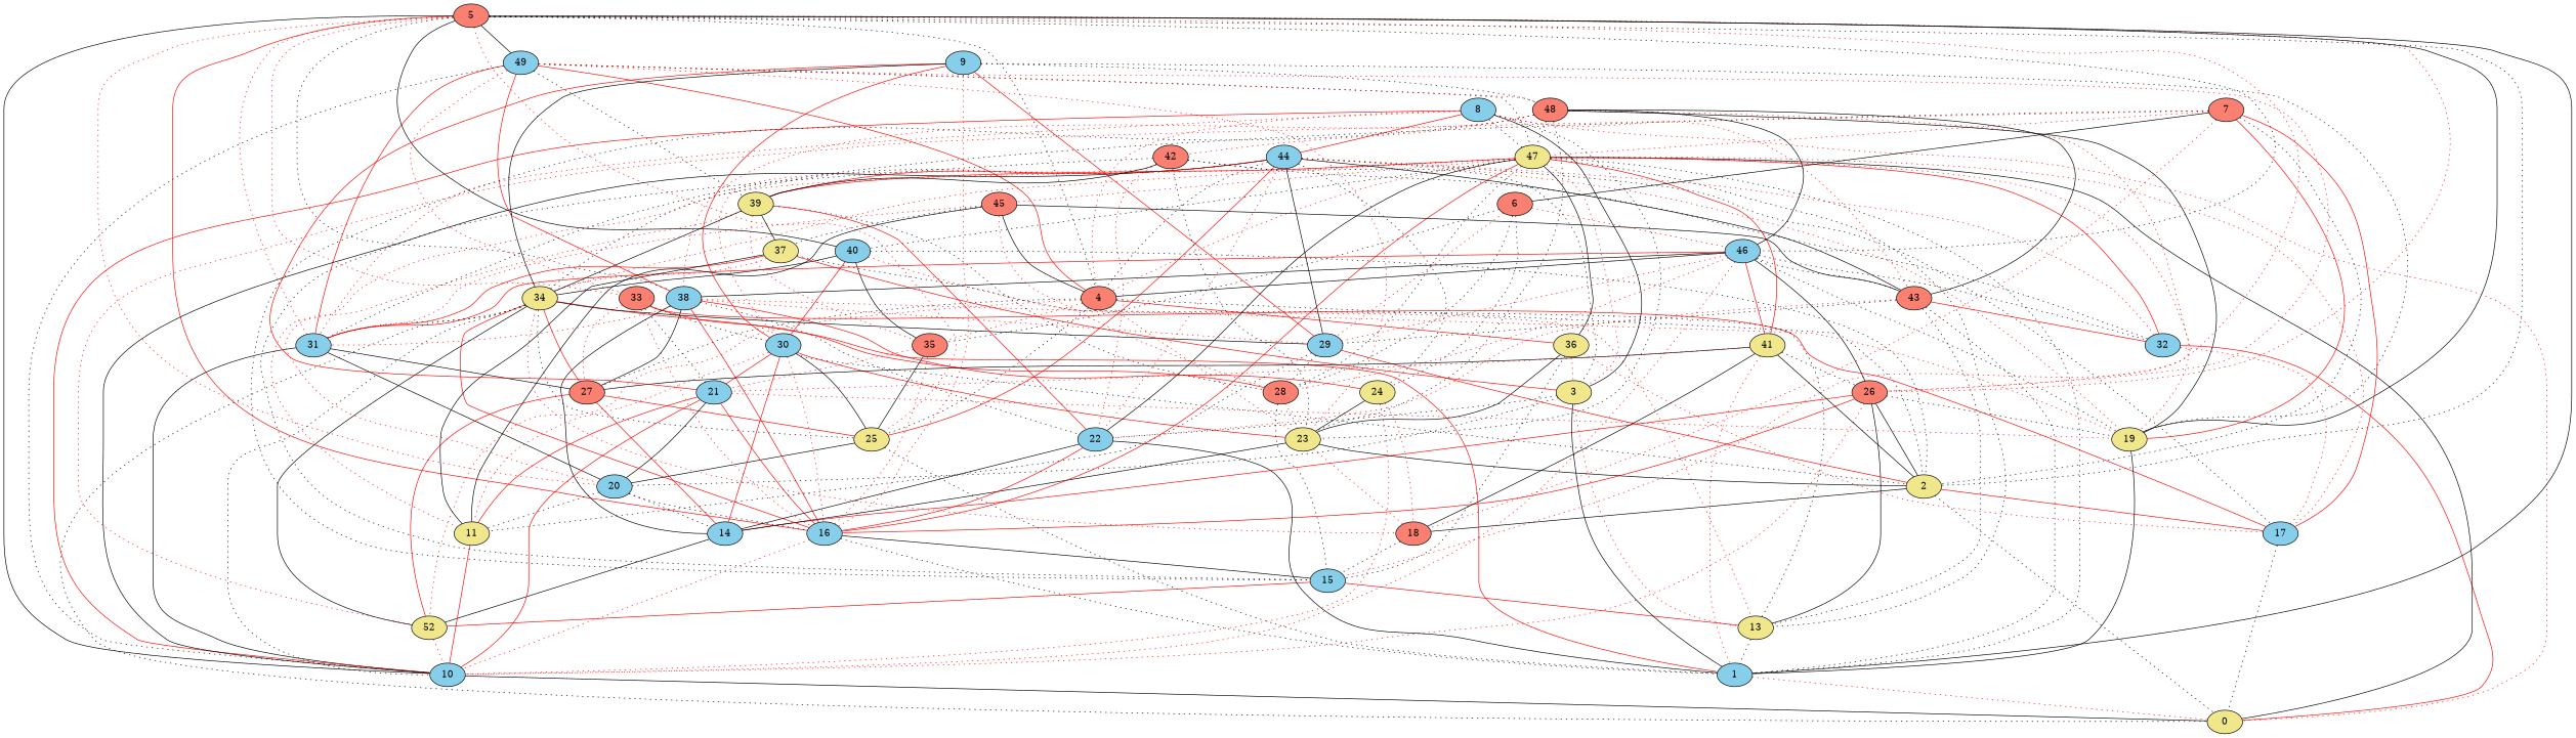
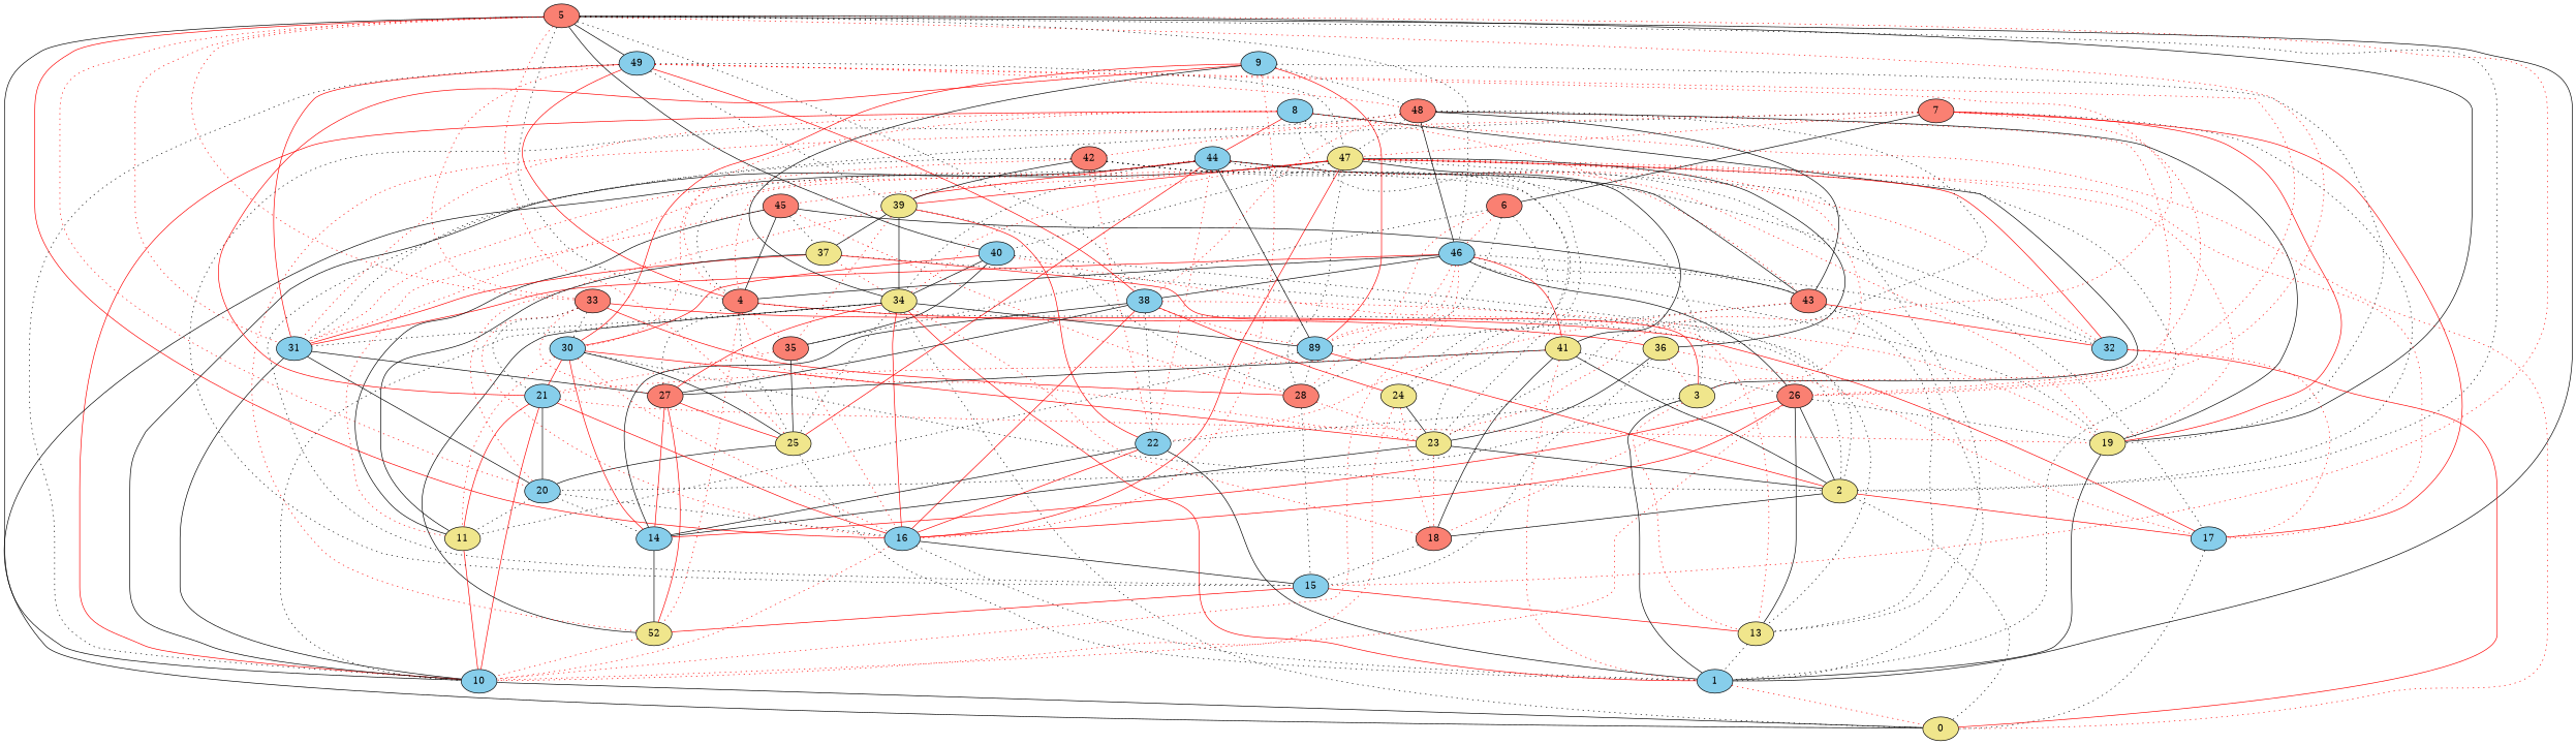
  digraph {
    node [fillcolor=skyblue style=filled]
    edge [color=black dir=none style=dotted]
    5 [fillcolor=salmon]
    31
    26 [fillcolor=salmon]
    2 [fillcolor=khaki]
    4 [fillcolor=salmon]
    25 [fillcolor=khaki]
    33 [fillcolor=salmon]
    16
    15
    10
    40
    1
    20
    46
    38
    19 [fillcolor=khaki]
    49
    27 [fillcolor=salmon]
    14
    13 [fillcolor=khaki]
    17
    0 [fillcolor=khaki]
    18 [fillcolor=salmon]
    36 [fillcolor=khaki]
    23 [fillcolor=khaki]
    35 [fillcolor=salmon]
    n27 [fillcolor=khaki label=52]
    21
    30
    28 [fillcolor=salmon]
    34 [fillcolor=khaki]
    11 [fillcolor=khaki]
-   29
+   29 [label=89]
    3 [fillcolor=khaki]
    22
    43 [fillcolor=salmon]
    32
    8
    47 [fillcolor=khaki]
    44
    39 [fillcolor=khaki]
    41 [fillcolor=khaki]
    45 [fillcolor=salmon]
    37 [fillcolor=khaki]
    7 [fillcolor=salmon]
    6 [fillcolor=salmon]
    24 [fillcolor=khaki]
    42 [fillcolor=salmon]
    48 [fillcolor=salmon]
    9
    subgraph sub_1 {
      5
      31
      26
      2
      4
      25
      33
      16
      15
      10
      40
      1
      20
      46
      38
      19
      49
      27
      14
      13
      17
      0
      18
      36
      23
      35
      n27
      21
      30
      28
      34
      11
      29
      3
      22
      43
      32
      8
      47
      44
      39
      41
      45
      37
      7
      6
      24
      42
      48
      9
    }
    5 -> 31 [color=red]
    5 -> 26 [color=red]
    5 -> 2
    5 -> 4
    5 -> 25 [color=red]
    5 -> 33 [color=red]
    5 -> 16 [color=red style=solid]
    5 -> 15 [color=red]
    5 -> 10 [style=solid]
    5 -> 40 [style=solid]
    5 -> 1 [style=solid]
    5 -> 20 [color=red]
    5 -> 46
    5 -> 38
    5 -> 19 [style=solid]
    5 -> 49 [style=solid]
    31 -> 10 [style=solid]
    31 -> 20 [style=solid]
    31 -> 27 [style=solid]
    26 -> 2 [style=solid]
    26 -> 16 [color=red style=solid]
    26 -> 10 [color=red]
    26 -> 19
    26 -> 14 [color=red style=solid]
    26 -> 13 [style=solid]
    2 -> 17 [color=red style=solid]
    2 -> 0
    2 -> 18 [style=solid]
    4 -> 2
    4 -> 25
    4 -> 27
    4 -> 36 [color=red style=solid]
    4 -> 23 [color=red]
    4 -> 35 [color=red]
    4 -> n27 [color=red]
    25 -> 1
    25 -> 20 [style=solid]
    33 -> 16 [color=red]
    33 -> 27 [color=red]
    33 -> 17 [color=red style=solid]
    33 -> 21
    33 -> 30
    33 -> 28 [color=red style=solid]
    16 -> 15 [style=solid]
    16 -> 10 [color=red]
    16 -> 1
    15 -> 13 [color=red style=solid]
    15 -> n27 [color=red style=solid]
    10 -> 0 [style=solid]
    40 -> 2
    40 -> 13 [color=red]
    40 -> 35 [style=solid]
    40 -> 30 [color=red style=solid]
    40 -> 34 [style=solid]
    1 -> 0 [color=red]
    20 -> 16
    20 -> 14
    20 -> 11
    46 -> 31 [color=red style=solid]
    46 -> 26 [style=solid]
    46 -> 4 [style=solid]
    46 -> 10 [color=red]
    46 -> 38 [style=solid]
    46 -> 19
    46 -> 28 [color=red]
    46 -> 29 [color=red]
    46 -> 43
    46 -> 32
    46 -> 41 [color=red style=solid]
    38 -> 16 [color=red style=solid]
    38 -> 19 [color=red]
    38 -> 27 [style=solid]
    38 -> 14 [style=solid]
    38 -> 29 [color=red]
    38 -> 22
    38 -> 24 [color=red style=solid]
    19 -> 1 [style=solid]
    49 -> 31 [color=red style=solid]
    49 -> 26 [color=red]
    49 -> 4 [color=red style=solid]
    49 -> 33 [color=red]
    49 -> 10
    49 -> 38 [color=red style=solid]
    49 -> 23 [color=red]
    49 -> 47
    49 -> 39
    49 -> 48 [color=red]
    27 -> 25 [color=red style=solid]
    27 -> 14 [color=red style=solid]
    27 -> n27 [color=red style=solid]
    14 -> n27 [style=solid]
    13 -> 1
    17 -> 0
    18 -> 15
    36 -> 15
    36 -> 17 [color=red]
    36 -> 23 [style=solid]
    36 -> 3 [color=red]
    23 -> 2 [style=solid]
    23 -> 14 [style=solid]
    23 -> 18 [color=red]
    35 -> 25 [style=solid]
    35 -> 16 [color=red]
    35 -> 21 [color=red]
    n27 -> 10 [color=red]
    21 -> 16 [color=red style=solid]
    21 -> 10 [color=red style=solid]
    21 -> 20 [style=solid]
    21 -> 19 [color=red]
    21 -> 11 [color=red style=solid]
    30 -> 2
    30 -> 25 [style=solid]
    30 -> 16 [color=red]
    30 -> 14 [color=red style=solid]
    30 -> 23 [color=red style=solid]
    30 -> 21 [color=red style=solid]
    30 -> 11 [color=red]
    28 -> 15
    28 -> 23 [color=red]
    34 -> 31
    34 -> 25
    34 -> 16 [color=red style=solid]
    34 -> 10
    34 -> 1 [color=red style=solid]
    34 -> 27 [color=red style=solid]
    34 -> 0
    34 -> 18 [color=red]
    34 -> n27 [style=solid]
    34 -> 29 [style=solid]
    11 -> 10 [color=red style=solid]
    29 -> 2 [color=red style=solid]
    29 -> 28
    29 -> 11
    3 -> 1 [style=solid]
    3 -> 20
    3 -> 13 [color=red]
    3 -> 22
    22 -> 16 [color=red style=solid]
    22 -> 1 [style=solid]
    22 -> 14 [style=solid]
    43 -> 1
    43 -> 13
    43 -> 29
    43 -> 22 [color=red]
    43 -> 32 [color=red style=solid]
    32 -> 17 [color=red]
    32 -> 0 [color=red style=solid]
    8 -> 31 [color=red]
    8 -> 4 [color=red]
    8 -> 10 [color=red style=solid]
    8 -> 0 [color=red]
    8 -> 23
    8 -> 3 [style=solid]
    8 -> 43 [color=red]
    8 -> 47
    8 -> 44 [color=red style=solid]
    47 -> 4 [color=red]
    47 -> 16 [color=red style=solid]
    47 -> 40
    47 -> 1
    47 -> 19 [color=red]
    47 -> 13
    47 -> 17 [color=red]
    47 -> 0 [style=solid]
    47 -> 36 [style=solid]
    47 -> 28
    47 -> 34 [color=red]
    47 -> 11 [color=red]
    47 -> 3 [color=red]
-   47 -> 22 [style=solid]
    47 -> 32 [color=red style=solid]
    47 -> 39 [color=red style=solid]
-   47 -> 41 [color=red style=solid]
+   47 -> 41 [style=solid]
    47 -> 45 [color=red]
-   38 -> 31 [color=red]
+   44 -> 31 [color=red]
    44 -> 4
    44 -> 25 [color=red style=solid]
    44 -> 10 [style=solid]
    44 -> 19 [color=red]
    44 -> 17
    44 -> 34
    44 -> 29 [style=solid]
    44 -> 22 [color=red]
    44 -> 43 [style=solid]
    44 -> 32 [color=red]
    44 -> 39 [color=red style=solid]
    44 -> 24
    39 -> 20 [color=red]
    39 -> 35 [color=red]
    39 -> 28
    39 -> 34 [style=solid]
    39 -> 22 [color=red style=solid]
    39 -> 37 [style=solid]
    41 -> 26
    41 -> 2 [style=solid]
    41 -> 1 [color=red]
    41 -> 27 [style=solid]
    41 -> 18 [style=solid]
    41 -> 21 [color=red]
    45 -> 31 [color=red]
    45 -> 4 [style=solid]
    45 -> 28 [color=red]
    45 -> 11 [style=solid]
    45 -> 43 [style=solid]
    45 -> 37
    37 -> 31 [color=red style=solid]
    37 -> 13
    37 -> 34 [color=red]
    37 -> 11 [style=solid]
    37 -> 3 [color=red style=solid]
    7 -> 31
    7 -> 2
    7 -> 19 [color=red style=solid]
    7 -> 17 [color=red style=solid]
    7 -> 18 [color=red]
    7 -> n27 [color=red]
    7 -> 47 [color=red]
    7 -> 6 [style=solid]
    6 -> 46 [color=red]
    6 -> 35
    6 -> 28
    6 -> 29 [color=red]
    6 -> 24
    24 -> 10 [color=red]
    24 -> 18 [color=red]
    24 -> 23 [style=solid]
    42 -> 15
    42 -> 23
    42 -> 30 [color=red]
    42 -> 3
    42 -> 22 [color=red]
    42 -> 32
    42 -> 39 [style=solid]
    48 -> 26 [color=red]
    48 -> 15
    48 -> 46 [style=solid]
    48 -> 38 [color=red]
    48 -> 19 [style=solid]
    48 -> 23
    48 -> 43 [style=solid]
    48 -> 47
    48 -> 42 [color=red]
    9 -> 16 [color=red]
    9 -> 19
    9 -> 21 [color=red style=solid]
    9 -> 30 [color=red style=solid]
    9 -> 34 [style=solid]
    9 -> 29 [color=red style=solid]
    9 -> 48
  }
